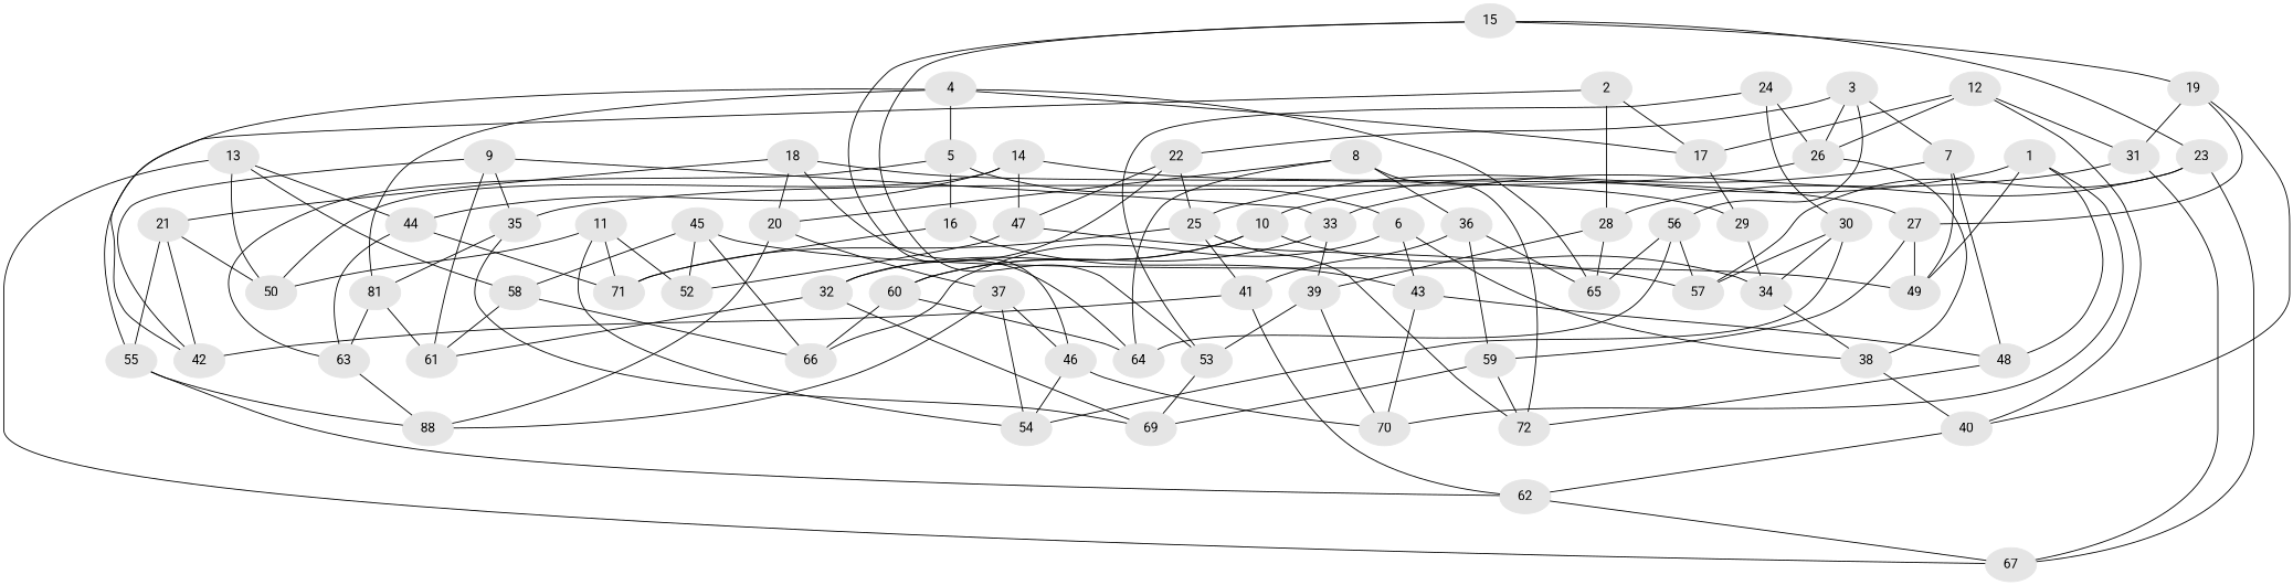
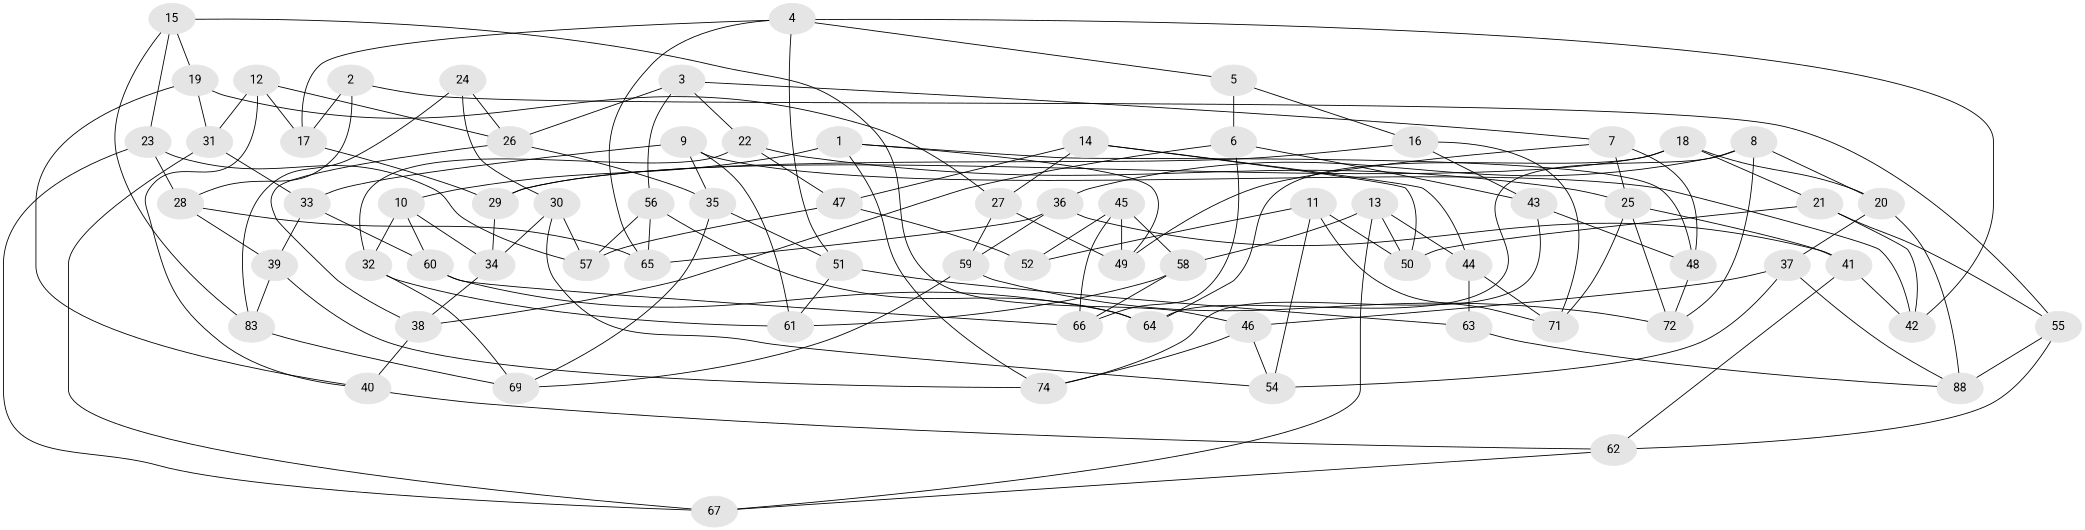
  graph {
    fontname=Roboto
    node [color=gray90 fontname=Roboto style=filled]
    edge [fontname=Roboto]
    1
    10
    48
    49
-   70
+   70 [label=74]
    32
    34
    60
    72
    2
    17
    28
    55
    5
    6
    16
    63
    29
    65
    39
    n21 [label=88]
    62
    3
    7
    22
    26
    56
    25
    47
    38
    35
    64
    57
    4
    42
-   51 [label=81]
+   51
    61
    43
    66
    71
    40
    8
    20
    36
    37
    41
    59
    9
    33
    69
    11
    52
    50
    54
    12
    31
    24
-   53
+   53 [label=83]
    30
    67
    13
    44
    58
    14
    27
    15
    19
    23
    46
    18
    21
    45
    1 -- 10
    1 -- 48
    1 -- 49
    1 -- 70
    10 -- 32
    10 -- 34
    10 -- 60
    48 -- 72
    32 -- 61
    32 -- 69
    34 -- 38
    60 -- 64
    60 -- 66
    2 -- 17
    2 -- 28
    2 -- 55
    17 -- 29
    28 -- 65
    28 -- 39
    55 -- n21
    55 -- 62
    5 -- 6
    5 -- 16
-   5 -- 63
    6 -- 38
    6 -- 43
    6 -- 66
+   16 -- 29
    16 -- 43
    16 -- 71
    63 -- n21
    29 -- 34
    39 -- 70
    39 -- 53
    62 -- 67
    3 -- 7
    3 -- 22
    3 -- 26
    3 -- 56
    7 -- 48
    7 -- 49
    7 -- 25
    22 -- 32
    22 -- 25
    22 -- 47
    26 -- 38
    26 -- 35
    56 -- 65
    56 -- 64
    56 -- 57
    25 -- 72
    25 -- 71
    25 -- 41
    47 -- 57
    47 -- 52
    38 -- 40
    35 -- 51
    35 -- 69
    4 -- 17
    4 -- 5
    4 -- 65
    4 -- 42
    4 -- 51
    51 -- 63
    51 -- 61
    43 -- 48
    43 -- 70
    40 -- 62
    8 -- 72
    8 -- 64
    8 -- 20
    8 -- 36
    20 -- n21
    20 -- 37
    36 -- 65
    36 -- 41
    36 -- 59
    37 -- n21
    37 -- 54
    37 -- 46
    41 -- 62
    41 -- 42
    59 -- 72
    59 -- 69
    9 -- 35
    9 -- 42
    9 -- 61
    9 -- 33
    33 -- 60
    33 -- 39
    11 -- 71
    11 -- 52
    11 -- 50
    11 -- 54
    12 -- 17
    12 -- 26
    12 -- 40
    12 -- 31
    31 -- 33
    31 -- 67
    24 -- 26
    24 -- 53
    24 -- 30
    53 -- 69
    30 -- 34
    30 -- 57
    30 -- 54
    13 -- 50
    13 -- 67
    13 -- 44
    13 -- 58
    44 -- 63
    44 -- 71
    58 -- 61
    58 -- 66
    14 -- 47
    14 -- 50
    14 -- 44
    14 -- 27
    27 -- 49
    27 -- 59
    15 -- 53
    15 -- 19
    15 -- 23
    15 -- 46
    19 -- 40
    19 -- 31
    19 -- 27
    23 -- 28
    23 -- 57
    23 -- 67
    46 -- 70
    46 -- 54
    18 -- 29
    18 -- 64
    18 -- 20
    18 -- 21
    21 -- 55
    21 -- 42
    21 -- 50
    45 -- 49
    45 -- 66
    45 -- 52
    45 -- 58
  }
